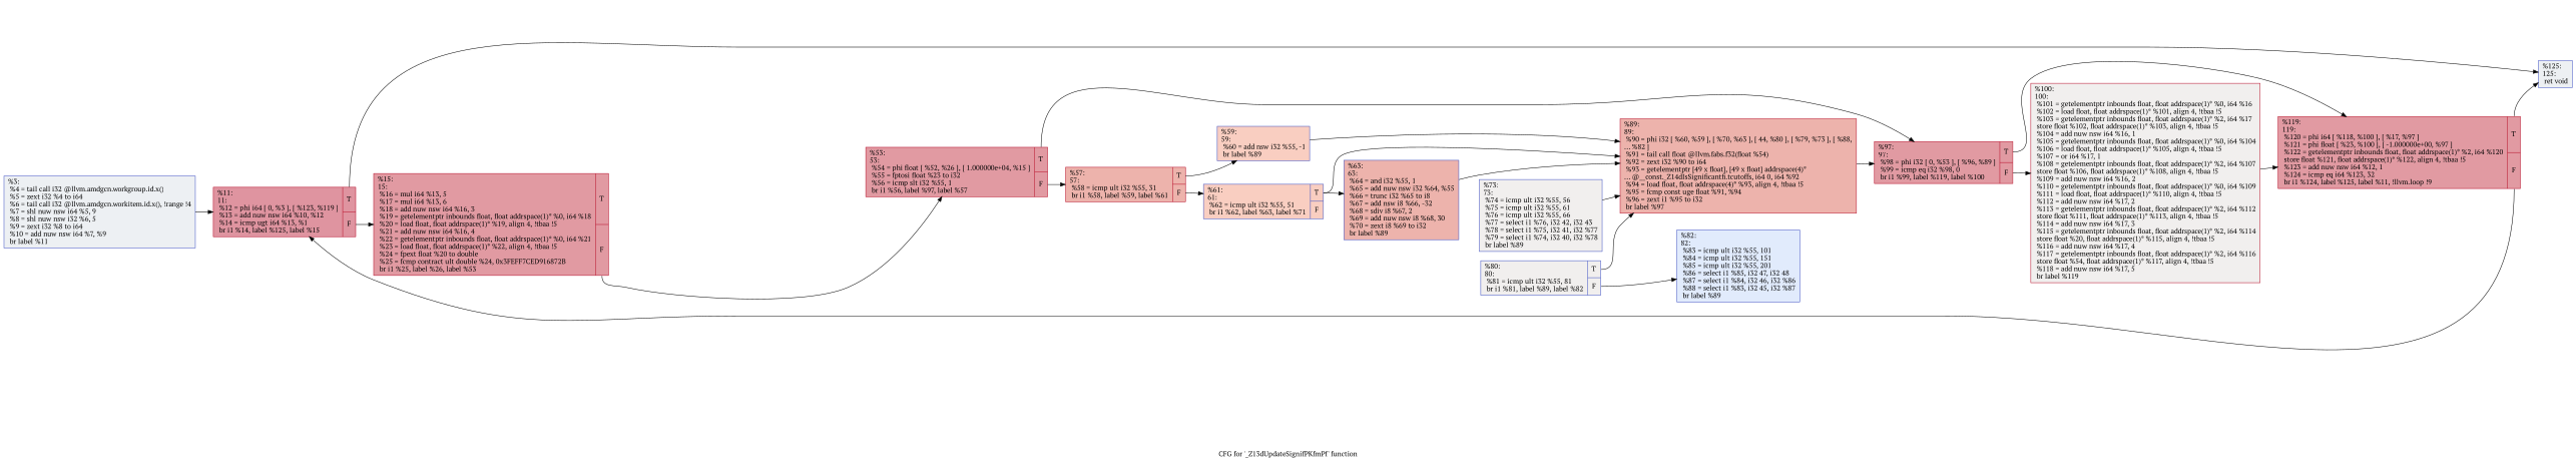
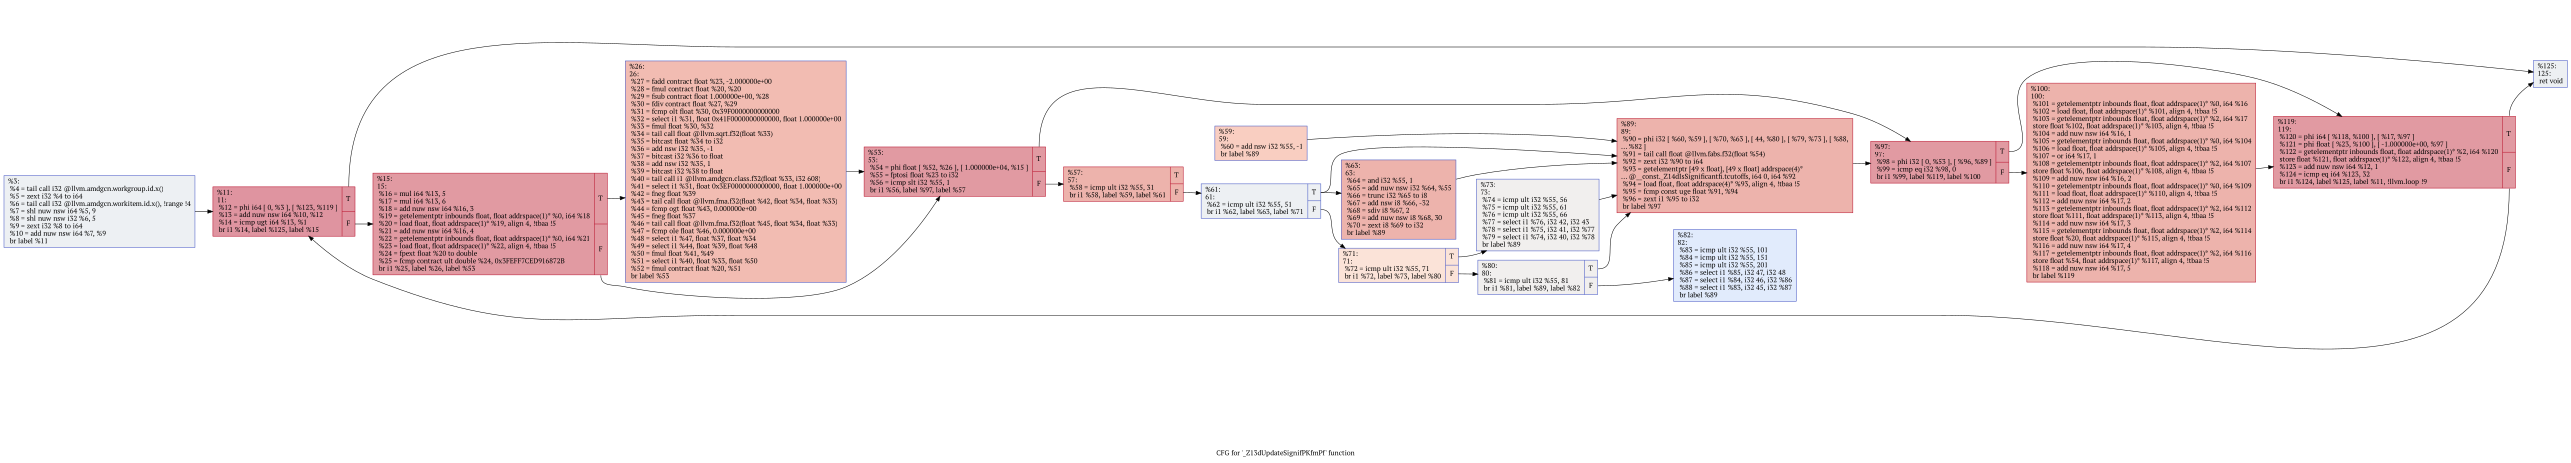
  digraph {
    fontname="PT Serif"
    label="CFG for '_Z13dUpdateSignifPKfmPf' function"
    rankdir=LR
    node [color="#3d50c3ff" fillcolor="#bb1b2c70" fontname="PT Serif" shape=record style=filled]
    edge [fontname="PT Serif" tailport=s0]
    n1 [fillcolor="#d6dce470" label="{%3:\l  %4 = tail call i32 @llvm.amdgcn.workgroup.id.x()\l  %5 = zext i32 %4 to i64\l  %6 = tail call i32 @llvm.amdgcn.workitem.id.x(), !range !4\l  %7 = shl nuw nsw i64 %5, 9\l  %8 = shl nuw nsw i32 %6, 5\l  %9 = zext i32 %8 to i64\l  %10 = add nuw nsw i64 %7, %9\l  br label %11\l}"]
    n2 [color="#b70d28ff" fillcolor="#b70d2870" label="{%11:\l11:                                               \l  %12 = phi i64 [ 0, %3 ], [ %123, %119 ]\l  %13 = add nuw nsw i64 %10, %12\l  %14 = icmp ugt i64 %13, %1\l  br i1 %14, label %125, label %15\l|{<s0>T|<s1>F}}"]
    n3 [fillcolor="#d6dce470" label="{%125:\l125:                                              \l  ret void\l}"]
    n4 [color="#b70d28ff" label="{%15:\l15:                                               \l  %16 = mul i64 %13, 5\l  %17 = mul i64 %13, 6\l  %18 = add nuw nsw i64 %16, 3\l  %19 = getelementptr inbounds float, float addrspace(1)* %0, i64 %18\l  %20 = load float, float addrspace(1)* %19, align 4, !tbaa !5\l  %21 = add nuw nsw i64 %16, 4\l  %22 = getelementptr inbounds float, float addrspace(1)* %0, i64 %21\l  %23 = load float, float addrspace(1)* %22, align 4, !tbaa !5\l  %24 = fpext float %20 to double\l  %25 = fcmp contract ult double %24, 0x3FEFF7CED916872B\l  br i1 %25, label %26, label %53\l|{<s0>T|<s1>F}}"]
+   n5 [fillcolor="#e1675170" label="{%26:\l26:                                               \l  %27 = fadd contract float %23, -2.000000e+00\l  %28 = fmul contract float %20, %20\l  %29 = fsub contract float 1.000000e+00, %28\l  %30 = fdiv contract float %27, %29\l  %31 = fcmp olt float %30, 0x39F0000000000000\l  %32 = select i1 %31, float 0x41F0000000000000, float 1.000000e+00\l  %33 = fmul float %30, %32\l  %34 = tail call float @llvm.sqrt.f32(float %33)\l  %35 = bitcast float %34 to i32\l  %36 = add nsw i32 %35, -1\l  %37 = bitcast i32 %36 to float\l  %38 = add nsw i32 %35, 1\l  %39 = bitcast i32 %38 to float\l  %40 = tail call i1 @llvm.amdgcn.class.f32(float %33, i32 608)\l  %41 = select i1 %31, float 0x3EF0000000000000, float 1.000000e+00\l  %42 = fneg float %39\l  %43 = tail call float @llvm.fma.f32(float %42, float %34, float %33)\l  %44 = fcmp ogt float %43, 0.000000e+00\l  %45 = fneg float %37\l  %46 = tail call float @llvm.fma.f32(float %45, float %34, float %33)\l  %47 = fcmp ole float %46, 0.000000e+00\l  %48 = select i1 %47, float %37, float %34\l  %49 = select i1 %44, float %39, float %48\l  %50 = fmul float %41, %49\l  %51 = select i1 %40, float %33, float %50\l  %52 = fmul contract float %20, %51\l  br label %53\l}"]
    n6 [color="#b70d28ff" label="{%53:\l53:                                               \l  %54 = phi float [ %52, %26 ], [ 1.000000e+04, %15 ]\l  %55 = fptosi float %23 to i32\l  %56 = icmp slt i32 %55, 1\l  br i1 %56, label %97, label %57\l|{<s0>T|<s1>F}}"]
    n7 [color="#b70d28ff" label="{%97:\l97:                                               \l  %98 = phi i32 [ 0, %53 ], [ %96, %89 ]\l  %99 = icmp eq i32 %98, 0\l  br i1 %99, label %119, label %100\l|{<s0>T|<s1>F}}"]
    n8 [color="#b70d28ff" fillcolor="#d6524470" label="{%57:\l57:                                               \l  %58 = icmp ult i32 %55, 31\l  br i1 %58, label %59, label %61\l|{<s0>T|<s1>F}}"]
    n9 [color="#b70d28ff" label="{%119:\l119:                                              \l  %120 = phi i64 [ %118, %100 ], [ %17, %97 ]\l  %121 = phi float [ %23, %100 ], [ -1.000000e+00, %97 ]\l  %122 = getelementptr inbounds float, float addrspace(1)* %2, i64 %120\l  store float %121, float addrspace(1)* %122, align 4, !tbaa !5\l  %123 = add nuw nsw i64 %12, 1\l  %124 = icmp eq i64 %123, 32\l  br i1 %124, label %125, label %11, !llvm.loop !9\l|{<s0>T|<s1>F}}"]
-   n10 [color="#b70d28ff" fillcolor="#e0dbd870" label="{%100:\l100:                                              \l  %101 = getelementptr inbounds float, float addrspace(1)* %0, i64 %16\l  %102 = load float, float addrspace(1)* %101, align 4, !tbaa !5\l  %103 = getelementptr inbounds float, float addrspace(1)* %2, i64 %17\l  store float %102, float addrspace(1)* %103, align 4, !tbaa !5\l  %104 = add nuw nsw i64 %16, 1\l  %105 = getelementptr inbounds float, float addrspace(1)* %0, i64 %104\l  %106 = load float, float addrspace(1)* %105, align 4, !tbaa !5\l  %107 = or i64 %17, 1\l  %108 = getelementptr inbounds float, float addrspace(1)* %2, i64 %107\l  store float %106, float addrspace(1)* %108, align 4, !tbaa !5\l  %109 = add nuw nsw i64 %16, 2\l  %110 = getelementptr inbounds float, float addrspace(1)* %0, i64 %109\l  %111 = load float, float addrspace(1)* %110, align 4, !tbaa !5\l  %112 = add nuw nsw i64 %17, 2\l  %113 = getelementptr inbounds float, float addrspace(1)* %2, i64 %112\l  store float %111, float addrspace(1)* %113, align 4, !tbaa !5\l  %114 = add nuw nsw i64 %17, 3\l  %115 = getelementptr inbounds float, float addrspace(1)* %2, i64 %114\l  store float %20, float addrspace(1)* %115, align 4, !tbaa !5\l  %116 = add nuw nsw i64 %17, 4\l  %117 = getelementptr inbounds float, float addrspace(1)* %2, i64 %116\l  store float %54, float addrspace(1)* %117, align 4, !tbaa !5\l  %118 = add nuw nsw i64 %17, 5\l  br label %119\l}"]
+   n10 [color="#b70d28ff" fillcolor="#d6524470" label="{%100:\l100:                                              \l  %101 = getelementptr inbounds float, float addrspace(1)* %0, i64 %16\l  %102 = load float, float addrspace(1)* %101, align 4, !tbaa !5\l  %103 = getelementptr inbounds float, float addrspace(1)* %2, i64 %17\l  store float %102, float addrspace(1)* %103, align 4, !tbaa !5\l  %104 = add nuw nsw i64 %16, 1\l  %105 = getelementptr inbounds float, float addrspace(1)* %0, i64 %104\l  %106 = load float, float addrspace(1)* %105, align 4, !tbaa !5\l  %107 = or i64 %17, 1\l  %108 = getelementptr inbounds float, float addrspace(1)* %2, i64 %107\l  store float %106, float addrspace(1)* %108, align 4, !tbaa !5\l  %109 = add nuw nsw i64 %16, 2\l  %110 = getelementptr inbounds float, float addrspace(1)* %0, i64 %109\l  %111 = load float, float addrspace(1)* %110, align 4, !tbaa !5\l  %112 = add nuw nsw i64 %17, 2\l  %113 = getelementptr inbounds float, float addrspace(1)* %2, i64 %112\l  store float %111, float addrspace(1)* %113, align 4, !tbaa !5\l  %114 = add nuw nsw i64 %17, 3\l  %115 = getelementptr inbounds float, float addrspace(1)* %2, i64 %114\l  store float %20, float addrspace(1)* %115, align 4, !tbaa !5\l  %116 = add nuw nsw i64 %17, 4\l  %117 = getelementptr inbounds float, float addrspace(1)* %2, i64 %116\l  store float %54, float addrspace(1)* %117, align 4, !tbaa !5\l  %118 = add nuw nsw i64 %17, 5\l  br label %119\l}"]
    n11 [fillcolor="#f2907270" label="{%59:\l59:                                               \l  %60 = add nsw i32 %55, -1\l  br label %89\l}"]
-   n12 [fillcolor="#f2907270" label="{%61:\l61:                                               \l  %62 = icmp ult i32 %55, 51\l  br i1 %62, label %63, label %71\l|{<s0>T|<s1>F}}"]
+   n12 [fillcolor="#d6dce470" label="{%61:\l61:                                               \l  %62 = icmp ult i32 %55, 51\l  br i1 %62, label %63, label %71\l|{<s0>T|<s1>F}}"]
    n13 [color="#b70d28ff" fillcolor="#d6524470" label="{%89:\l89:                                               \l  %90 = phi i32 [ %60, %59 ], [ %70, %63 ], [ 44, %80 ], [ %79, %73 ], [ %88,\l... %82 ]\l  %91 = tail call float @llvm.fabs.f32(float %54)\l  %92 = zext i32 %90 to i64\l  %93 = getelementptr [49 x float], [49 x float] addrspace(4)*\l... @__const._Z14dIsSignificantfi.tcutoffs, i64 0, i64 %92\l  %94 = load float, float addrspace(4)* %93, align 4, !tbaa !5\l  %95 = fcmp const uge float %91, %94\l  %96 = zext i1 %95 to i32\l  br label %97\l}"]
    n14 [fillcolor="#d6524470" label="{%63:\l63:                                               \l  %64 = and i32 %55, 1\l  %65 = add nuw nsw i32 %64, %55\l  %66 = trunc i32 %65 to i8\l  %67 = add nsw i8 %66, -32\l  %68 = sdiv i8 %67, 2\l  %69 = add nuw nsw i8 %68, 30\l  %70 = zext i8 %69 to i32\l  br label %89\l}"]
+   n15 [fillcolor="#f6bfa670" label="{%71:\l71:                                               \l  %72 = icmp ult i32 %55, 71\l  br i1 %72, label %73, label %80\l|{<s0>T|<s1>F}}"]
    n16 [fillcolor="#e0dbd870" label="{%73:\l73:                                               \l  %74 = icmp ult i32 %55, 56\l  %75 = icmp ult i32 %55, 61\l  %76 = icmp ult i32 %55, 66\l  %77 = select i1 %76, i32 42, i32 43\l  %78 = select i1 %75, i32 41, i32 %77\l  %79 = select i1 %74, i32 40, i32 %78\l  br label %89\l}"]
    n17 [fillcolor="#e0dbd870" label="{%80:\l80:                                               \l  %81 = icmp ult i32 %55, 81\l  br i1 %81, label %89, label %82\l|{<s0>T|<s1>F}}"]
    n18 [fillcolor="#bbd1f870" label="{%82:\l82:                                               \l  %83 = icmp ult i32 %55, 101\l  %84 = icmp ult i32 %55, 151\l  %85 = icmp ult i32 %55, 201\l  %86 = select i1 %85, i32 47, i32 48\l  %87 = select i1 %84, i32 46, i32 %86\l  %88 = select i1 %83, i32 45, i32 %87\l  br label %89\l}"]
    n1 -> n2
    n2 -> n3
    n2 -> n4 [tailport=s1]
+   n4 -> n5
    n4 -> n6 [tailport=s1]
+   n5 -> n6
    n6 -> n7
    n6 -> n8 [tailport=s1]
    n7 -> n9
    n7 -> n10 [tailport=s1]
-   n8 -> n11
    n8 -> n12 [tailport=s1]
    n9 -> n2 [tailport=s1]
    n9 -> n3
    n10 -> n9
    n11 -> n13
    n12 -> n13
    n12 -> n14
+   n12 -> n15 [tailport=s1]
    n13 -> n7
    n14 -> n13
+   n15 -> n16
+   n15 -> n17 [tailport=s1]
    n16 -> n13
    n17 -> n13
    n17 -> n18 [tailport=s1]
  }
